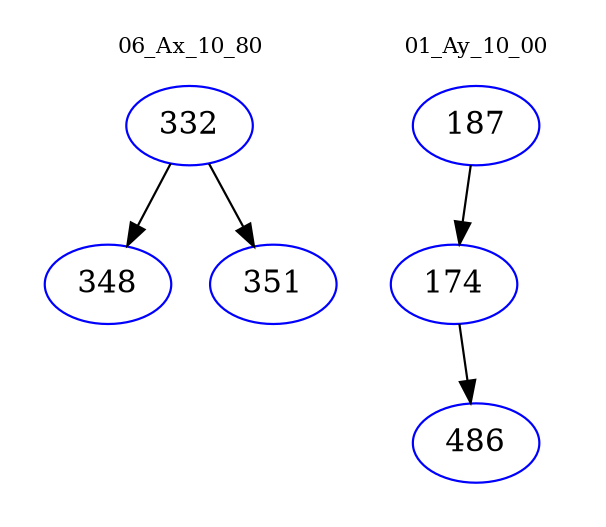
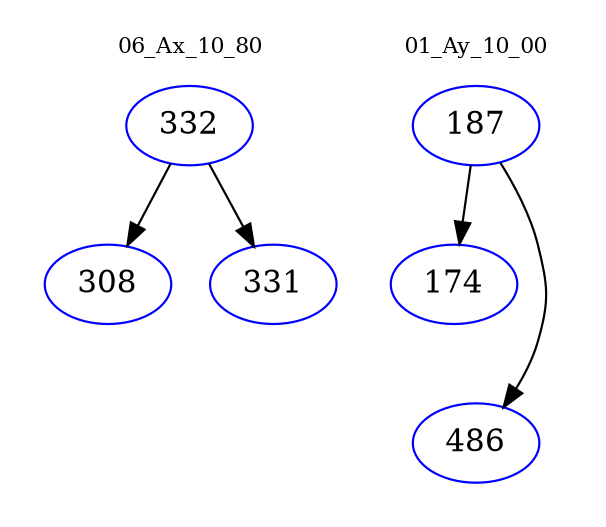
  digraph {
    node [color=blue]
    edge [color=black]
    n1 [label=332]
-   n2 [label=348]
-   n3 [label=351]
+   n2 [label=308]
+   n3 [label=331]
    n4 [label=187]
    n5 [label=174]
    n6 [label=486]
    subgraph cluster_1 {
      color=white
      fontsize=10
      label="06_Ax_10_80"
      n1
      n2
      n3
    }
    subgraph cluster_2 {
      color=white
      fontsize=10
      label="01_Ay_10_00"
      n4
      n5
      n6
    }
    n1 -> n2
    n1 -> n3
    n4 -> n5
-   n5 -> n6
+   n4 -> n6
  }
